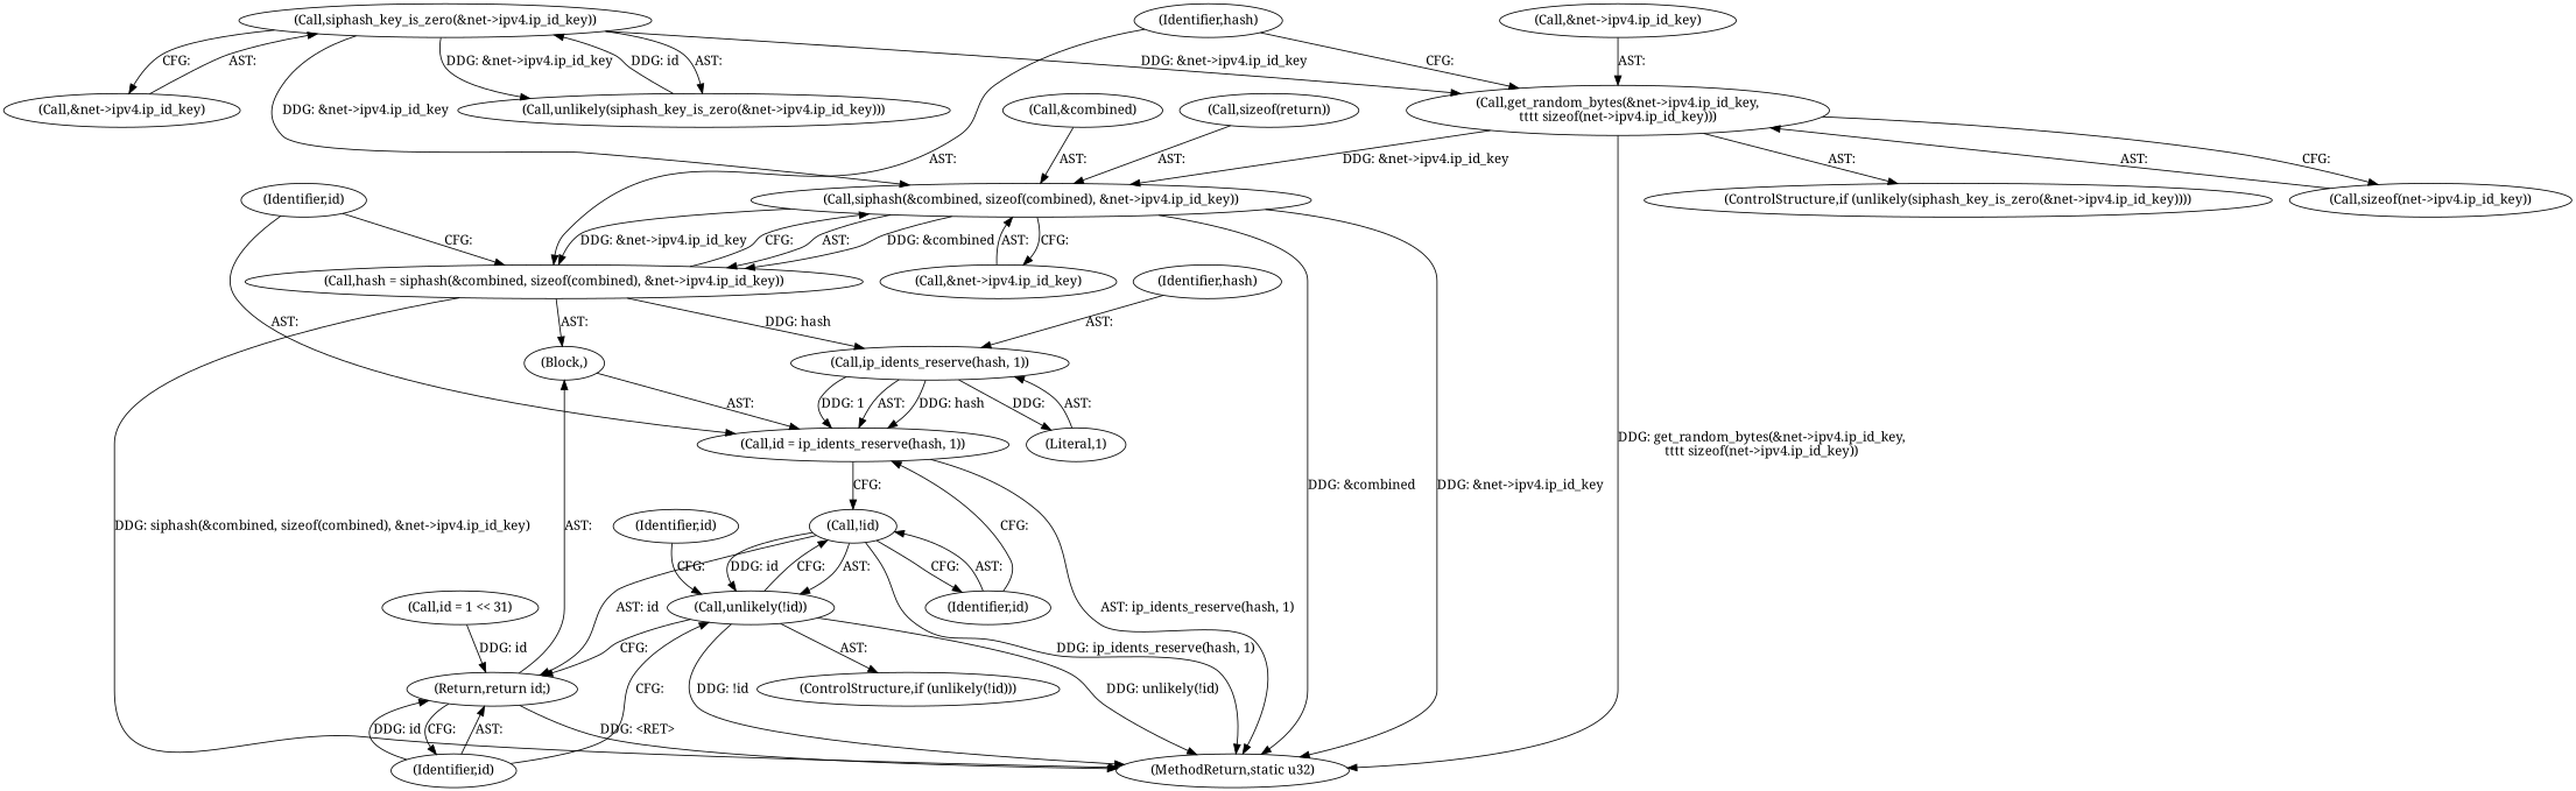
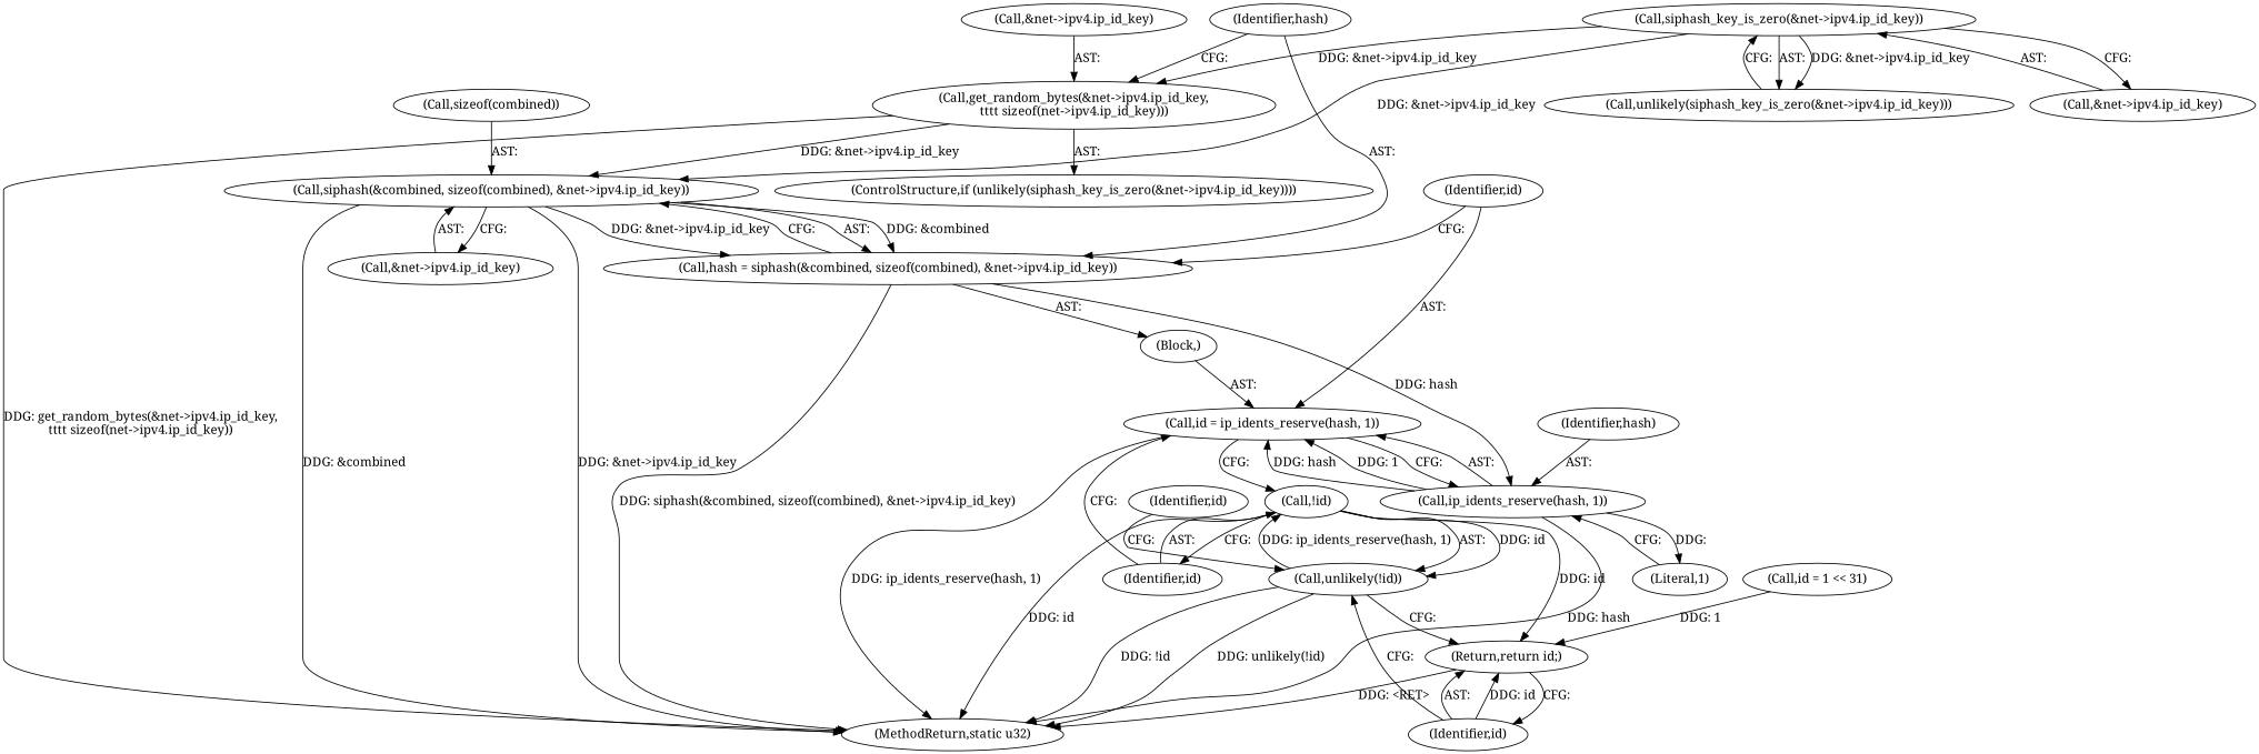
  digraph {
    fontname="Noto Serif"
    node [fontname="Noto Serif"]
    edge [fontname="Noto Serif"]
    n1 [label="(Call,get_random_bytes(&net->ipv4.ip_id_key,\n\t\t\t\t sizeof(net->ipv4.ip_id_key)))"]
    n2 [label="(Call,siphash(&combined, sizeof(combined), &net->ipv4.ip_id_key))"]
    n3 [label="(ControlStructure,if (unlikely(siphash_key_is_zero(&net->ipv4.ip_id_key))))"]
    n4 [label="(MethodReturn,static u32)"]
-   n5 [label="(Call,sizeof(net->ipv4.ip_id_key))"]
    n6 [label="(Call,hash = siphash(&combined, sizeof(combined), &net->ipv4.ip_id_key))"]
    n7 [label="(Call,&net->ipv4.ip_id_key)"]
    n8 [label="(Call,siphash_key_is_zero(&net->ipv4.ip_id_key))"]
    n9 [label="(Call,&net->ipv4.ip_id_key)"]
    n10 [label="(Call,unlikely(siphash_key_is_zero(&net->ipv4.ip_id_key)))"]
    n11 [label="(Call,ip_idents_reserve(hash, 1))"]
    n12 [label="(Block,)"]
    n13 [label="(Call,id = ip_idents_reserve(hash, 1))"]
    n14 [label="(Literal,1)"]
    n15 [label="(Call,!id)"]
    n16 [label="(Call,unlikely(!id))"]
    n17 [label="(Return,return id;)"]
    n18 [label="(Identifier,id)"]
-   n19 [label="(ControlStructure,if (unlikely(!id)))"]
    n20 [label="(Identifier,id)"]
    n21 [label="(Identifier,hash)"]
    n22 [label="(Identifier,id)"]
    n23 [label="(Identifier,hash)"]
    n24 [label="(Call,id = 1 << 31)"]
    n25 [label="(Identifier,id)"]
-   n26 [label="(Call,&combined)"]
-   n27 [label="(Call,sizeof(return))"]
+   n27 [label="(Call,sizeof(combined))"]
    n28 [label="(Call,&net->ipv4.ip_id_key)"]
    n1 -> n2 [label="DDG: &net->ipv4.ip_id_key"]
    n1 -> n3 [label="AST: "]
    n1 -> n4 [label="DDG: get_random_bytes(&net->ipv4.ip_id_key,\n\t\t\t\t sizeof(net->ipv4.ip_id_key))"]
-   n1 -> n5 [label="CFG: "]
    n2 -> n4 [label="DDG: &combined"]
    n2 -> n4 [label="DDG: &net->ipv4.ip_id_key"]
    n2 -> n6 [label="AST: "]
    n2 -> n6 [label="DDG: &combined"]
    n2 -> n6 [label="DDG: &net->ipv4.ip_id_key"]
    n2 -> n7 [label="CFG: "]
-   n5 -> n1 [label="AST: "]
    n6 -> n2 [label="CFG: "]
    n6 -> n4 [label="DDG: siphash(&combined, sizeof(combined), &net->ipv4.ip_id_key)"]
    n6 -> n11 [label="DDG: hash"]
    n6 -> n12 [label="AST: "]
    n7 -> n2 [label="AST: "]
    n8 -> n1 [label="DDG: &net->ipv4.ip_id_key"]
    n8 -> n2 [label="DDG: &net->ipv4.ip_id_key"]
    n8 -> n9 [label="CFG: "]
    n8 -> n10 [label="AST: "]
    n8 -> n10 [label="DDG: &net->ipv4.ip_id_key"]
    n9 -> n8 [label="AST: "]
-   n10 -> n8 [label="DDG: id"]
+   n10 -> n8 [label="CFG: "]
+   n11 -> n4 [label="DDG: hash"]
    n11 -> n13 [label="AST: "]
    n11 -> n13 [label="DDG: hash"]
    n11 -> n13 [label="DDG: 1"]
    n11 -> n14 [label="DDG: "]
    n12 -> n13 [label="AST: "]
-   n13 -> n4 [label="AST: ip_idents_reserve(hash, 1)"]
+   n13 -> n4 [label="DDG: ip_idents_reserve(hash, 1)"]
+   n13 -> n11 [label="CFG: "]
    n13 -> n15 [label="CFG: "]
-   n14 -> n11 [label="AST: "]
-   n15 -> n4 [label="DDG: ip_idents_reserve(hash, 1)"]
+   n14 -> n11 [label="CFG: "]
+   n15 -> n4 [label="DDG: id"]
    n15 -> n16 [label="AST: "]
    n15 -> n16 [label="DDG: id"]
-   n15 -> n17 [label="AST: id"]
+   n15 -> n17 [label="DDG: id"]
    n15 -> n18 [label="CFG: "]
    n16 -> n4 [label="DDG: unlikely(!id)"]
    n16 -> n4 [label="DDG: !id"]
-   n16 -> n15 [label="CFG: "]
+   n16 -> n15 [label="DDG: ip_idents_reserve(hash, 1)"]
    n16 -> n17 [label="CFG: "]
-   n16 -> n19 [label="AST: "]
    n17 -> n4 [label="DDG: <RET>"]
-   n17 -> n12 [label="AST: "]
    n17 -> n20 [label="CFG: "]
    n18 -> n13 [label="CFG: "]
    n18 -> n15 [label="AST: "]
    n20 -> n16 [label="CFG: "]
    n20 -> n17 [label="AST: "]
    n20 -> n17 [label="DDG: id"]
    n21 -> n11 [label="AST: "]
    n22 -> n16 [label="CFG: "]
    n23 -> n1 [label="CFG: "]
    n23 -> n6 [label="AST: "]
-   n24 -> n17 [label="DDG: id"]
+   n24 -> n17 [label="DDG: 1"]
    n25 -> n6 [label="CFG: "]
    n25 -> n13 [label="AST: "]
-   n26 -> n2 [label="AST: "]
    n27 -> n2 [label="AST: "]
    n28 -> n1 [label="AST: "]
  }
